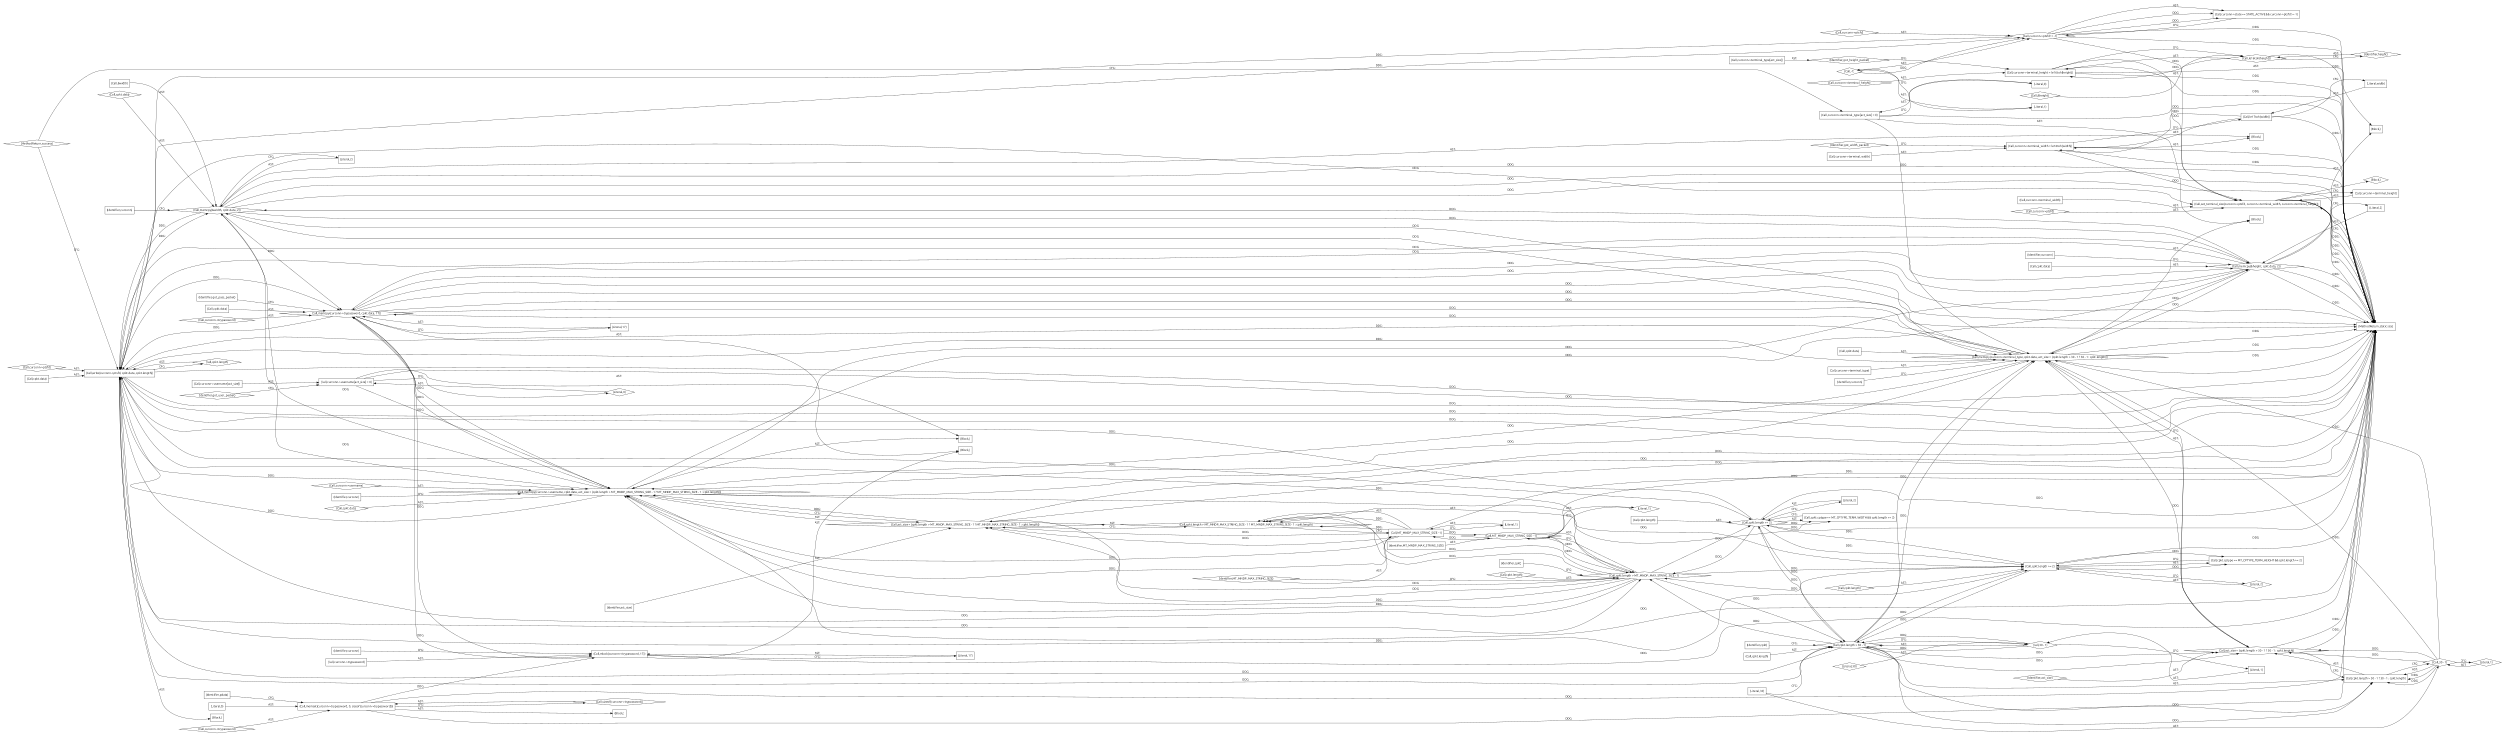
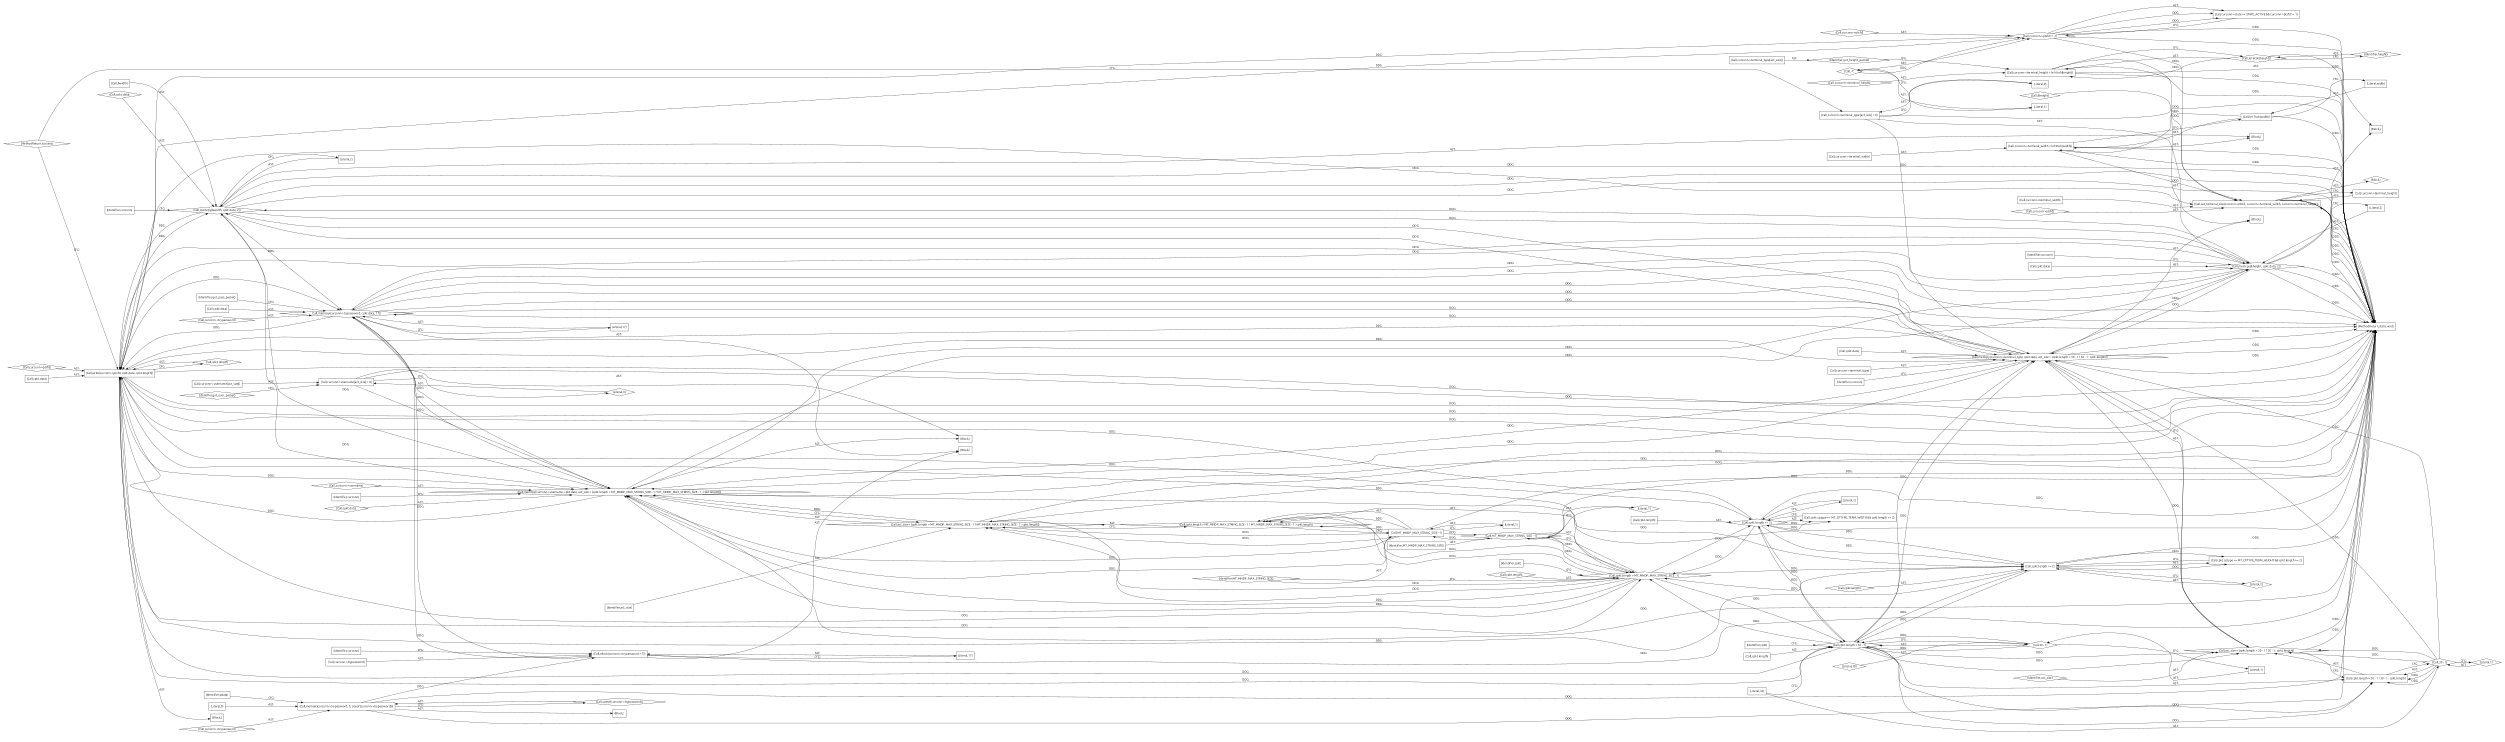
  digraph {
    fontname=Ubuntu
    rankdir=LR
    node [fontname=Ubuntu shape=box]
    edge [fontname=Ubuntu]
    n1 [label="(Call,set_terminal_size(curconn->ptsfd, curconn->terminal_width, curconn->terminal_height))"]
    n2 [label="(Block,)" shape=diamond]
    n3 [label="(Call,curconn->terminal_height)"]
-   n4 [label="(MethodReturn,static size)"]
+   n4 [label="(MethodReturn,static void)"]
    n5 [label="(Call,write(curconn->ptsfd, cpkt.data, cpkt.length))"]
    n6 [label="(Call,curconn->ptsfd != -1)" shape=diamond]
    n7 [label="(Call,memcpy(&width, cpkt.data, 2))" shape=diamond]
    n8 [label="(Call,memcpy(curconn->trypassword, cpkt.data, 17))" shape=diamond]
    n9 [label="(Call,memcpy(curconn->username, cpkt.data, act_size = (cpkt.length > MT_MNDP_MAX_STRING_SIZE - 1 ? MT_MNDP_MAX_STRING_SIZE - 1 : cpkt.length)))" shape=diamond]
    n10 [label="(Call,memcpy(&height, cpkt.data, 2))" shape=diamond]
    n11 [label="(Call,memcpy(curconn->terminal_type, cpkt.data, act_size = (cpkt.length > 30 - 1 ? 30 - 1 : cpkt.length)))" shape=diamond]
    n12 [label="(Call,cpkt.length > 30 - 1)" shape=diamond]
    n13 [label="(Call,cpkt.length >= 2)"]
    n14 [label="(Call,cpkt.length >= 2)" shape=diamond]
    n15 [label="(Call,cpkt.length > MT_MNDP_MAX_STRING_SIZE - 1)" shape=diamond]
    n16 [label="(Call,cpkt.length)" shape=diamond]
    n17 [label="(Block,)"]
    n18 [label="(Call,curconn->state == STATE_ACTIVE && curconn->ptsfd != -1)"]
    n19 [label="(Literal,2)"]
    n20 [label="(Block,)"]
    n21 [label="(Call,mlock(curconn->trypassword, 17))"]
    n22 [label="(Block,)"]
    n23 [label="(Literal,17)"]
    n24 [label="(Call,act_size = (cpkt.length > MT_MNDP_MAX_STRING_SIZE - 1 ? MT_MNDP_MAX_STRING_SIZE - 1 : cpkt.length))" shape=diamond]
    n25 [label="(Block,)"]
    n26 [label="(Block,)"]
    n27 [label="(Literal,2)"]
    n28 [label="(Call,act_size = (cpkt.length > 30 - 1 ? 30 - 1 : cpkt.length))" shape=diamond]
    n29 [label="(Block,)"]
    n30 [label="(Call,cpkt.length > 30 - 1 ? 30 - 1 : cpkt.length)"]
    n31 [label="(Call,30 - 1)" shape=diamond]
    n32 [label="(Literal,2)" shape=diamond]
    n33 [label="(Call,cpkt.cptype == MT_CPTYPE_TERM_HEIGHT && cpkt.length >= 2)"]
    n34 [label="(Call,cpkt.cptype == MT_CPTYPE_TERM_WIDTH && cpkt.length >= 2)"]
    n35 [label="(Literal,2)"]
    n36 [label="(Call,MT_MNDP_MAX_STRING_SIZE - 1)" shape=diamond]
    n37 [label="(Call,cpkt.length > MT_MNDP_MAX_STRING_SIZE - 1 ? MT_MNDP_MAX_STRING_SIZE - 1 : cpkt.length)" shape=diamond]
    n38 [label="(Call,-1)" shape=diamond]
    n39 [label="(Literal,1)"]
    n40 [label="(Literal,17)"]
    n41 [label="(Call,memset(curconn->trypassword, 0, sizeof(curconn->trypassword)))"]
    n42 [label="(Block,)"]
    n43 [label="(Call,sizeof(curconn->trypassword))" shape=diamond]
    n44 [label="(Call,curconn->username[act_size] = 0)"]
    n45 [label="(Literal,0)" shape=diamond]
    n46 [label="(Call,curconn->terminal_type[act_size] = 0)"]
    n47 [label="(Literal,0)"]
    n48 [label="(Call,30 - 1)" shape=diamond]
    n49 [label="(Literal,1)"]
    n50 [label="(Call,MT_MNDP_MAX_STRING_SIZE - 1)"]
    n51 [label="(Literal,1)" shape=diamond]
    n52 [label="(Literal,1)"]
    n53 [label="(Literal,1)" shape=diamond]
    n54 [label="(Call,curconn->terminal_width = le16toh(width))"]
    n55 [label="(Call,le17toh(width))"]
    n56 [label="(Literal,width)"]
    n57 [label="(Call,curconn->terminal_height = le16toh(height))"]
    n58 [label="(Call,le16toh(height))" shape=diamond]
    n59 [label="(Identifier,height)" shape=diamond]
    n60 [label="(Identifier,curconn)"]
    n61 [label="(Identifier,got_pass_packet)"]
    n62 [label="(Call,curconn->terminal_width)"]
    n63 [label="(Call,curconn->username)" shape=diamond]
    n64 [label="(Identifier,curconn)"]
    n65 [label="(Call,curconn->trypassword)" shape=diamond]
    n66 [label="(Literal,30)" shape=diamond]
    n67 [label="(MethodReturn,success)" shape=diamond]
    n68 [label="(Identifier,curconn)"]
    n69 [label="(Call,curconn->terminal_height)" shape=diamond]
    n70 [label="(Identifier,cpkt)"]
    n71 [label="(Identifier,pdata)"]
    n72 [label="(Identifier,act_size)"]
    n73 [label="(Call,&width)"]
-   n74 [label="(Identifier,got_width_packet)" shape=diamond]
    n75 [label="(Call,cpkt.data)" shape=diamond]
    n76 [label="(Call,cpkt.data)"]
    n77 [label="(Identifier,MT_MNDP_MAX_STRING_SIZE)" shape=diamond]
    n78 [label="(Call,curconn->username[act_size])"]
    n79 [label="(Call,cpkt.data)"]
    n80 [label="(Identifier,MT_MNDP_MAX_STRING_SIZE)"]
    n81 [label="(Identifier,curconn)"]
    n82 [label="(Call,curconn->terminal_type[act_size])"]
    n83 [label="(Identifier,got_height_packet)" shape=diamond]
    n84 [label="(Call,curconn->ptsfd)" shape=diamond]
    n85 [label="(Call,cpkt.data)"]
    n86 [label="(Call,curconn->trypassword)"]
    n87 [label="(Literal,30)"]
    n88 [label="(Identifier,curconn)"]
    n89 [label="(Call,cpkt.length)" shape=diamond]
    n90 [label="(Call,cpkt.data)"]
    n91 [label="(Call,cpkt.length)"]
    n92 [label="(Call,curconn->ptsfd)" shape=diamond]
    n93 [label="(Call,cpkt.data)" shape=diamond]
    n94 [label="(Identifier,cpkt)"]
    n95 [label="(Call,curconn->trypassword)" shape=diamond]
    n96 [label="(Identifier,act_size)" shape=diamond]
    n97 [label="(Call,curconn->terminal_width)"]
    n98 [label="(Call,cpkt.length)" shape=diamond]
    n99 [label="(Identifier,got_user_packet)" shape=diamond]
    n100 [label="(Call,curconn->ptsfd)" shape=diamond]
    n101 [label="(Call,&height)" shape=diamond]
    n102 [label="(Literal,0)"]
    n103 [label="(Call,cpkt.length)"]
    n104 [label="(Call,curconn->terminal_type)"]
    n1 -> n2 [label="AST: "]
    n1 -> n3 [label="CFG: "]
    n1 -> n4 [label="DDG: "]
    n1 -> n4 [label="DDG: "]
    n1 -> n4 [label="DDG: "]
    n1 -> n4 [label="DDG: "]
    n3 -> n1 [label="AST: "]
    n4 -> n1 [label="CFG: "]
    n5 -> n1 [label="DDG: "]
    n5 -> n4 [label="DDG: "]
    n5 -> n4 [label="DDG: "]
    n5 -> n4 [label="DDG: "]
    n5 -> n4 [label="DDG: "]
    n5 -> n6 [label="DDG: "]
    n5 -> n7 [label="DDG: "]
    n5 -> n8 [label="DDG: "]
    n5 -> n9 [label="DDG: "]
    n5 -> n10 [label="DDG: "]
    n5 -> n11 [label="DDG: "]
    n5 -> n12 [label="DDG: "]
    n5 -> n13 [label="DDG: "]
    n5 -> n14 [label="DDG: "]
    n5 -> n15 [label="DDG: "]
    n5 -> n16 [label="CFG: "]
    n5 -> n17 [label="AST: "]
    n6 -> n1 [label="DDG: "]
    n6 -> n4 [label="DDG: "]
    n6 -> n4 [label="DDG: "]
    n6 -> n5 [label="DDG: "]
    n6 -> n18 [label="AST: "]
    n6 -> n18 [label="DDG: "]
    n6 -> n18 [label="DDG: "]
    n7 -> n4 [label="DDG: "]
    n7 -> n4 [label="DDG: "]
    n7 -> n4 [label="DDG: "]
    n7 -> n5 [label="DDG: "]
    n7 -> n8 [label="DDG: "]
    n7 -> n9 [label="DDG: "]
    n7 -> n10 [label="DDG: "]
    n7 -> n11 [label="DDG: "]
    n7 -> n19 [label="CFG: "]
    n7 -> n20 [label="AST: "]
    n8 -> n4 [label="DDG: "]
    n8 -> n4 [label="DDG: "]
    n8 -> n4 [label="DDG: "]
    n8 -> n5 [label="DDG: "]
    n8 -> n9 [label="DDG: "]
    n8 -> n10 [label="DDG: "]
    n8 -> n11 [label="DDG: "]
    n8 -> n21 [label="DDG: "]
    n8 -> n22 [label="AST: "]
    n8 -> n23 [label="CFG: "]
    n9 -> n4 [label="DDG: "]
    n9 -> n4 [label="DDG: "]
    n9 -> n4 [label="DDG: "]
    n9 -> n5 [label="DDG: "]
    n9 -> n7 [label="DDG: "]
    n9 -> n8 [label="DDG: "]
    n9 -> n10 [label="DDG: "]
    n9 -> n11 [label="DDG: "]
    n9 -> n24 [label="CFG: "]
    n9 -> n25 [label="AST: "]
    n10 -> n4 [label="DDG: "]
    n10 -> n4 [label="DDG: "]
    n10 -> n4 [label="DDG: "]
    n10 -> n5 [label="DDG: "]
    n10 -> n7 [label="DDG: "]
    n10 -> n8 [label="DDG: "]
    n10 -> n9 [label="DDG: "]
    n10 -> n11 [label="DDG: "]
    n10 -> n26 [label="AST: "]
    n10 -> n27 [label="CFG: "]
    n11 -> n4 [label="DDG: "]
    n11 -> n4 [label="DDG: "]
    n11 -> n4 [label="DDG: "]
    n11 -> n5 [label="DDG: "]
    n11 -> n7 [label="DDG: "]
    n11 -> n8 [label="DDG: "]
    n11 -> n9 [label="DDG: "]
    n11 -> n10 [label="DDG: "]
    n11 -> n28 [label="CFG: "]
    n11 -> n29 [label="AST: "]
    n12 -> n5 [label="DDG: "]
    n12 -> n11 [label="DDG: "]
    n12 -> n11 [label="DDG: "]
    n12 -> n13 [label="DDG: "]
    n12 -> n14 [label="DDG: "]
    n12 -> n15 [label="DDG: "]
    n12 -> n28 [label="DDG: "]
    n12 -> n28 [label="DDG: "]
    n12 -> n30 [label="AST: "]
    n12 -> n30 [label="DDG: "]
    n12 -> n30 [label="DDG: "]
    n12 -> n31 [label="CFG: "]
    n13 -> n4 [label="DDG: "]
    n13 -> n5 [label="DDG: "]
    n13 -> n12 [label="DDG: "]
    n13 -> n14 [label="DDG: "]
    n13 -> n15 [label="DDG: "]
    n13 -> n32 [label="CFG: "]
    n13 -> n33 [label="AST: "]
    n13 -> n33 [label="DDG: "]
    n13 -> n33 [label="DDG: "]
    n14 -> n4 [label="DDG: "]
    n14 -> n5 [label="DDG: "]
    n14 -> n12 [label="DDG: "]
    n14 -> n13 [label="DDG: "]
    n14 -> n15 [label="DDG: "]
    n14 -> n34 [label="AST: "]
    n14 -> n34 [label="DDG: "]
    n14 -> n34 [label="DDG: "]
    n14 -> n35 [label="CFG: "]
    n15 -> n5 [label="DDG: "]
    n15 -> n9 [label="DDG: "]
    n15 -> n9 [label="DDG: "]
    n15 -> n12 [label="DDG: "]
    n15 -> n13 [label="DDG: "]
    n15 -> n14 [label="DDG: "]
    n15 -> n24 [label="DDG: "]
    n15 -> n24 [label="DDG: "]
    n15 -> n36 [label="CFG: "]
    n15 -> n37 [label="AST: "]
    n15 -> n37 [label="DDG: "]
    n15 -> n37 [label="DDG: "]
    n16 -> n5 [label="AST: "]
    n18 -> n6 [label="CFG: "]
    n19 -> n7 [label="AST: "]
    n21 -> n4 [label="DDG: "]
    n21 -> n8 [label="DDG: "]
    n21 -> n22 [label="AST: "]
    n21 -> n40 [label="CFG: "]
    n23 -> n8 [label="AST: "]
    n24 -> n4 [label="DDG: "]
    n24 -> n4 [label="DDG: "]
    n24 -> n9 [label="AST: "]
    n24 -> n9 [label="DDG: "]
    n24 -> n37 [label="CFG: "]
    n27 -> n10 [label="AST: "]
    n28 -> n4 [label="DDG: "]
    n28 -> n4 [label="DDG: "]
    n28 -> n11 [label="AST: "]
    n28 -> n11 [label="DDG: "]
    n28 -> n30 [label="CFG: "]
    n30 -> n28 [label="AST: "]
    n30 -> n48 [label="CFG: "]
    n31 -> n12 [label="AST: "]
    n31 -> n12 [label="DDG: "]
    n31 -> n12 [label="DDG: "]
    n31 -> n49 [label="CFG: "]
    n32 -> n13 [label="AST: "]
    n33 -> n13 [label="CFG: "]
    n34 -> n14 [label="CFG: "]
    n35 -> n14 [label="AST: "]
    n36 -> n4 [label="DDG: "]
    n36 -> n15 [label="AST: "]
    n36 -> n15 [label="DDG: "]
    n36 -> n15 [label="DDG: "]
    n36 -> n50 [label="DDG: "]
    n36 -> n51 [label="CFG: "]
    n37 -> n24 [label="AST: "]
    n37 -> n50 [label="CFG: "]
    n38 -> n6 [label="AST: "]
    n38 -> n6 [label="DDG: "]
    n38 -> n39 [label="CFG: "]
    n39 -> n38 [label="AST: "]
    n40 -> n21 [label="AST: "]
    n41 -> n4 [label="DDG: "]
    n41 -> n4 [label="DDG: "]
    n41 -> n21 [label="DDG: "]
    n41 -> n42 [label="AST: "]
    n41 -> n43 [label="CFG: "]
    n43 -> n41 [label="AST: "]
    n44 -> n4 [label="DDG: "]
    n44 -> n9 [label="DDG: "]
    n44 -> n25 [label="AST: "]
    n44 -> n45 [label="CFG: "]
    n45 -> n44 [label="AST: "]
    n46 -> n4 [label="DDG: "]
    n46 -> n11 [label="DDG: "]
    n46 -> n29 [label="AST: "]
    n46 -> n47 [label="CFG: "]
    n47 -> n46 [label="AST: "]
    n48 -> n11 [label="DDG: "]
    n48 -> n11 [label="DDG: "]
    n48 -> n28 [label="DDG: "]
    n48 -> n28 [label="DDG: "]
    n48 -> n30 [label="AST: "]
    n48 -> n30 [label="DDG: "]
    n48 -> n30 [label="DDG: "]
    n48 -> n53 [label="CFG: "]
    n49 -> n31 [label="AST: "]
    n50 -> n4 [label="DDG: "]
    n50 -> n9 [label="DDG: "]
    n50 -> n9 [label="DDG: "]
    n50 -> n24 [label="DDG: "]
    n50 -> n24 [label="DDG: "]
    n50 -> n36 [label="DDG: "]
    n50 -> n37 [label="AST: "]
    n50 -> n37 [label="DDG: "]
    n50 -> n37 [label="DDG: "]
    n50 -> n52 [label="CFG: "]
    n51 -> n36 [label="AST: "]
    n52 -> n50 [label="AST: "]
    n53 -> n48 [label="AST: "]
    n54 -> n1 [label="DDG: "]
    n54 -> n4 [label="DDG: "]
    n54 -> n4 [label="DDG: "]
    n54 -> n20 [label="AST: "]
    n54 -> n55 [label="CFG: "]
    n55 -> n4 [label="DDG: "]
    n55 -> n54 [label="AST: "]
    n55 -> n54 [label="DDG: "]
    n55 -> n56 [label="CFG: "]
    n56 -> n55 [label="AST: "]
    n57 -> n1 [label="DDG: "]
    n57 -> n4 [label="DDG: "]
    n57 -> n4 [label="DDG: "]
    n57 -> n26 [label="AST: "]
    n57 -> n58 [label="CFG: "]
    n58 -> n4 [label="DDG: "]
    n58 -> n57 [label="AST: "]
    n58 -> n57 [label="DDG: "]
    n58 -> n59 [label="CFG: "]
    n59 -> n58 [label="AST: "]
    n60 -> n11 [label="CFG: "]
    n61 -> n8 [label="CFG: "]
    n62 -> n1 [label="AST: "]
    n63 -> n9 [label="AST: "]
    n64 -> n21 [label="CFG: "]
    n65 -> n41 [label="AST: "]
    n66 -> n31 [label="AST: "]
    n67 -> n5 [label="CFG: "]
    n67 -> n46 [label="CFG: "]
    n68 -> n9 [label="CFG: "]
    n69 -> n57 [label="AST: "]
    n70 -> n12 [label="CFG: "]
    n71 -> n41 [label="CFG: "]
    n72 -> n24 [label="AST: "]
    n73 -> n7 [label="AST: "]
-   n74 -> n54 [label="CFG: "]
    n75 -> n7 [label="AST: "]
    n76 -> n11 [label="AST: "]
    n77 -> n15 [label="CFG: "]
    n77 -> n50 [label="AST: "]
    n78 -> n44 [label="AST: "]
    n79 -> n5 [label="AST: "]
    n80 -> n36 [label="AST: "]
    n81 -> n7 [label="CFG: "]
    n82 -> n83 [label="AST: "]
    n83 -> n57 [label="CFG: "]
    n84 -> n5 [label="AST: "]
    n85 -> n8 [label="AST: "]
    n86 -> n21 [label="AST: "]
    n87 -> n12 [label="CFG: "]
    n87 -> n48 [label="AST: "]
    n88 -> n10 [label="CFG: "]
    n89 -> n13 [label="AST: "]
    n90 -> n10 [label="AST: "]
    n91 -> n14 [label="AST: "]
    n92 -> n1 [label="AST: "]
    n93 -> n9 [label="AST: "]
    n94 -> n15 [label="CFG: "]
    n95 -> n8 [label="AST: "]
    n96 -> n28 [label="AST: "]
    n97 -> n54 [label="AST: "]
    n98 -> n15 [label="AST: "]
    n99 -> n44 [label="CFG: "]
    n100 -> n6 [label="AST: "]
-   n101 -> n58 [label="AST: "]
+   n101 -> n10 [label="AST: "]
    n102 -> n41 [label="AST: "]
    n103 -> n12 [label="AST: "]
    n104 -> n11 [label="AST: "]
  }
